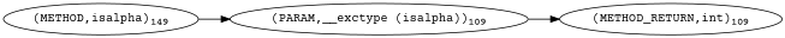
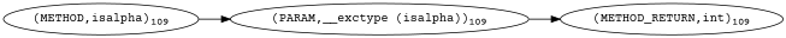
  digraph {
    fontname="Courier Prime"
    rankdir=LR
    node [fontname="Courier Prime"]
    edge [fontname="Courier Prime"]
-   n1 [label=<(METHOD,isalpha)<SUB>149</SUB>>]
+   n1 [label=<(METHOD,isalpha)<SUB>109</SUB>>]
    n2 [label=<(PARAM,__exctype (isalpha))<SUB>109</SUB>>]
    n3 [label=<(METHOD_RETURN,int)<SUB>109</SUB>>]
    n1 -> n2
    n2 -> n3
  }
